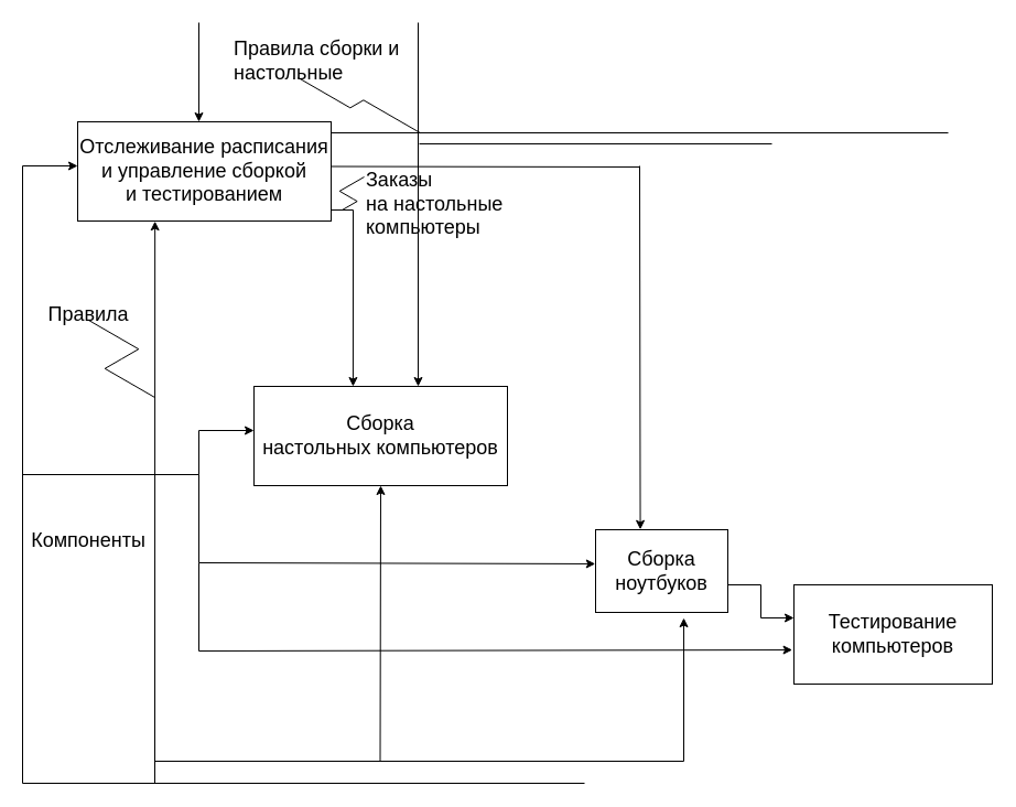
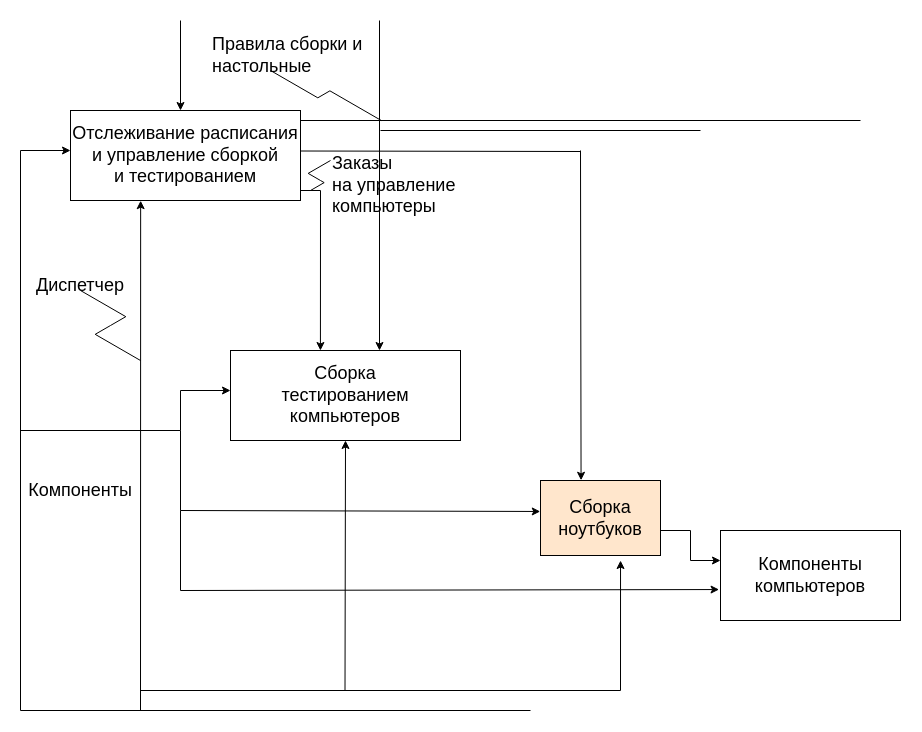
  <mxCell id="0" />
  <mxCell id="1" parent="0" />
  <mxCell id="2" value="" style="endArrow=classic;html=1;rounded=0;" edge="1" parent="1"><mxGeometry width="50" height="50" relative="1" as="geometry"><mxPoint x="180" y="20" as="sourcePoint" /><mxPoint x="180" y="110" as="targetPoint" /></mxGeometry></mxCell>
  <mxCell id="3" value="Отслеживание расписания и управление сборкой &lt;br&gt;и тестированием" style="rounded=0;whiteSpace=wrap;html=1;fontSize=18;" vertex="1" parent="1"><mxGeometry x="70" y="110" width="230" height="90" as="geometry" /></mxCell>
  <mxCell id="4" value="" style="endArrow=classic;html=1;rounded=0;fontSize=18;" edge="1" parent="1"><mxGeometry width="50" height="50" relative="1" as="geometry"><mxPoint x="20" y="150" as="sourcePoint" /><mxPoint x="70" y="150" as="targetPoint" /></mxGeometry></mxCell>
  <mxCell id="5" value="" style="endArrow=none;html=1;rounded=0;fontSize=18;" edge="1" parent="1"><mxGeometry width="50" height="50" relative="1" as="geometry"><mxPoint x="20" y="710" as="sourcePoint" /><mxPoint x="20" y="150" as="targetPoint" /></mxGeometry></mxCell>
  <mxCell id="6" value="" style="endArrow=none;html=1;rounded=0;fontSize=18;" edge="1" parent="1"><mxGeometry width="50" height="50" relative="1" as="geometry"><mxPoint x="20" y="710" as="sourcePoint" /><mxPoint x="530" y="710" as="targetPoint" /></mxGeometry></mxCell>
  <mxCell id="7" value="" style="endArrow=none;html=1;rounded=0;fontSize=18;" edge="1" parent="1"><mxGeometry width="50" height="50" relative="1" as="geometry"><mxPoint x="20" y="430" as="sourcePoint" /><mxPoint x="180" y="430" as="targetPoint" /></mxGeometry></mxCell>
  <mxCell id="8" value="" style="endArrow=classic;html=1;rounded=0;fontSize=18;entryX=0.305;entryY=1.002;entryDx=0;entryDy=0;entryPerimeter=0;" edge="1" parent="1" target="3"><mxGeometry width="50" height="50" relative="1" as="geometry"><mxPoint x="140" y="710" as="sourcePoint" /><mxPoint x="140" y="580" as="targetPoint" /></mxGeometry></mxCell>
  <mxCell id="9" value="" style="endArrow=none;html=1;rounded=0;fontSize=18;" edge="1" parent="1"><mxGeometry width="50" height="50" relative="1" as="geometry"><mxPoint x="180" y="430" as="sourcePoint" /><mxPoint x="180" y="390" as="targetPoint" /></mxGeometry></mxCell>
  <mxCell id="10" value="" style="endArrow=classic;html=1;rounded=0;fontSize=18;" edge="1" parent="1"><mxGeometry width="50" height="50" relative="1" as="geometry"><mxPoint x="180" y="390" as="sourcePoint" /><mxPoint x="230" y="390" as="targetPoint" /></mxGeometry></mxCell>
- <mxCell id="11" value="Сборка &lt;br&gt;настольных компьютеров" style="rounded=0;whiteSpace=wrap;html=1;fontSize=18;" vertex="1" parent="1"><mxGeometry x="230" y="350" width="230" height="90" as="geometry" /></mxCell>
+ <mxCell id="11" value="Сборка &lt;br&gt;тестированием компьютеров" style="rounded=0;whiteSpace=wrap;html=1;fontSize=18;" vertex="1" parent="1"><mxGeometry x="230" y="350" width="230" height="90" as="geometry" /></mxCell>
  <mxCell id="12" value="" style="endArrow=none;html=1;rounded=0;fontSize=18;" edge="1" parent="1"><mxGeometry width="50" height="50" relative="1" as="geometry"><mxPoint x="300" y="190" as="sourcePoint" /><mxPoint x="320" y="190" as="targetPoint" /></mxGeometry></mxCell>
  <mxCell id="13" value="" style="endArrow=classic;html=1;rounded=0;fontSize=18;entryX=0.391;entryY=0;entryDx=0;entryDy=0;entryPerimeter=0;" edge="1" parent="1" target="11"><mxGeometry width="50" height="50" relative="1" as="geometry"><mxPoint x="320" y="190" as="sourcePoint" /><mxPoint x="320" y="340" as="targetPoint" /></mxGeometry></mxCell>
  <mxCell id="14" value="" style="endArrow=none;html=1;rounded=0;fontSize=18;" edge="1" parent="1"><mxGeometry width="50" height="50" relative="1" as="geometry"><mxPoint x="300" y="120" as="sourcePoint" /><mxPoint x="860" y="120" as="targetPoint" /></mxGeometry></mxCell>
  <mxCell id="15" value="" style="endArrow=classic;html=1;rounded=0;fontSize=18;" edge="1" parent="1"><mxGeometry width="50" height="50" relative="1" as="geometry"><mxPoint x="379" y="20" as="sourcePoint" /><mxPoint x="379" y="350" as="targetPoint" /></mxGeometry></mxCell>
  <mxCell id="16" value="" style="edgeStyle=isometricEdgeStyle;endArrow=none;html=1;rounded=0;fontSize=18;" edge="1" parent="1"><mxGeometry width="50" height="100" relative="1" as="geometry"><mxPoint x="310" y="190" as="sourcePoint" /><mxPoint x="330" y="160" as="targetPoint" /><Array as="points"><mxPoint x="320" y="180" /></Array></mxGeometry></mxCell>
- <mxCell id="17" value="Заказы&lt;br&gt;на настольные компьютеры" style="text;html=1;strokeColor=none;fillColor=none;align=left;verticalAlign=middle;whiteSpace=wrap;rounded=0;fontSize=18;" vertex="1" parent="1"><mxGeometry x="330" y="170" width="130" height="30" as="geometry" /></mxCell>
+ <mxCell id="17" value="Заказы&lt;br&gt;на управление компьютеры" style="text;html=1;strokeColor=none;fillColor=none;align=left;verticalAlign=middle;whiteSpace=wrap;rounded=0;fontSize=18;" vertex="1" parent="1"><mxGeometry x="330" y="170" width="130" height="30" as="geometry" /></mxCell>
  <mxCell id="18" value="" style="edgeStyle=isometricEdgeStyle;endArrow=none;html=1;elbow=vertical;rounded=0;fontSize=18;" edge="1" parent="1"><mxGeometry width="50" height="100" relative="1" as="geometry"><mxPoint x="140" y="360" as="sourcePoint" /><mxPoint x="80" y="290" as="targetPoint" /></mxGeometry></mxCell>
- <mxCell id="19" value="Правила" style="text;html=1;strokeColor=none;fillColor=none;align=center;verticalAlign=middle;whiteSpace=wrap;rounded=0;fontSize=18;" vertex="1" parent="1"><mxGeometry x="50" y="270" width="60" height="30" as="geometry" /></mxCell>
+ <mxCell id="19" value="Диспетчер" style="text;html=1;strokeColor=none;fillColor=none;align=center;verticalAlign=middle;whiteSpace=wrap;rounded=0;fontSize=18;" vertex="1" parent="1"><mxGeometry x="50" y="270" width="60" height="30" as="geometry" /></mxCell>
  <mxCell id="20" value="Компоненты" style="text;html=1;strokeColor=none;fillColor=none;align=center;verticalAlign=middle;whiteSpace=wrap;rounded=0;fontSize=18;" vertex="1" parent="1"><mxGeometry x="50" y="475" width="60" height="30" as="geometry" /></mxCell>
  <mxCell id="21" value="" style="edgeStyle=isometricEdgeStyle;endArrow=none;html=1;elbow=vertical;rounded=0;fontSize=18;" edge="1" parent="1"><mxGeometry width="50" height="100" relative="1" as="geometry"><mxPoint x="380.8" y="120" as="sourcePoint" /><mxPoint x="270" y="70" as="targetPoint" /><Array as="points"><mxPoint x="330" y="90" /></Array></mxGeometry></mxCell>
  <mxCell id="22" value="Правила сборки и настольные" style="text;html=1;strokeColor=none;fillColor=none;align=left;verticalAlign=middle;whiteSpace=wrap;rounded=0;fontSize=18;" vertex="1" parent="1"><mxGeometry x="210" y="40" width="160" height="30" as="geometry" /></mxCell>
  <mxCell id="23" value="" style="endArrow=none;html=1;rounded=0;fontSize=18;" edge="1" parent="1"><mxGeometry width="50" height="50" relative="1" as="geometry"><mxPoint x="300" y="150.5" as="sourcePoint" /><mxPoint x="580" y="151" as="targetPoint" /></mxGeometry></mxCell>
  <mxCell id="24" value="" style="endArrow=none;html=1;rounded=0;fontSize=18;" edge="1" parent="1"><mxGeometry width="50" height="50" relative="1" as="geometry"><mxPoint x="380" y="130" as="sourcePoint" /><mxPoint x="700" y="130" as="targetPoint" /></mxGeometry></mxCell>
  <mxCell id="25" value="" style="endArrow=none;html=1;rounded=0;fontSize=18;" edge="1" parent="1"><mxGeometry width="50" height="50" relative="1" as="geometry"><mxPoint x="180" y="510" as="sourcePoint" /><mxPoint x="180" y="430" as="targetPoint" /></mxGeometry></mxCell>
- <mxCell id="26" value="Сборка ноутбуков" style="rounded=0;whiteSpace=wrap;html=1;fontSize=18;" vertex="1" parent="1"><mxGeometry y="480" width="120" height="75" as="geometry" x="540" /></mxCell>
+ <mxCell id="26" value="Сборка ноутбуков" style="rounded=0;whiteSpace=wrap;html=1;fontSize=18;fillColor=#ffe6cc;" vertex="1" parent="1"><mxGeometry y="480" width="120" height="75" as="geometry" x="540" /></mxCell>
  <mxCell id="27" value="" style="endArrow=classic;html=1;rounded=0;fontSize=18;entryX=0.338;entryY=-0.003;entryDx=0;entryDy=0;entryPerimeter=0;" edge="1" parent="1" target="26"><mxGeometry width="50" height="50" relative="1" as="geometry"><mxPoint x="580" y="150" as="sourcePoint" /><mxPoint x="630" y="100" as="targetPoint" /></mxGeometry></mxCell>
  <mxCell id="28" value="" style="endArrow=classic;html=1;rounded=0;fontSize=18;entryX=-0.002;entryY=0.413;entryDx=0;entryDy=0;entryPerimeter=0;" edge="1" parent="1" target="26"><mxGeometry width="50" height="50" relative="1" as="geometry"><mxPoint x="180" y="510" as="sourcePoint" /><mxPoint x="230" y="460" as="targetPoint" /></mxGeometry></mxCell>
  <mxCell id="29" value="" style="endArrow=none;html=1;rounded=0;fontSize=18;" edge="1" parent="1"><mxGeometry width="50" height="50" relative="1" as="geometry"><mxPoint x="140" y="690" as="sourcePoint" /><mxPoint x="620" y="690" as="targetPoint" /></mxGeometry></mxCell>
  <mxCell id="30" value="" style="endArrow=classic;html=1;rounded=0;fontSize=18;entryX=0.667;entryY=1.067;entryDx=0;entryDy=0;entryPerimeter=0;" edge="1" parent="1" target="26"><mxGeometry width="50" height="50" relative="1" as="geometry"><mxPoint x="620" y="690" as="sourcePoint" /><mxPoint x="670" y="640" as="targetPoint" /></mxGeometry></mxCell>
  <mxCell id="31" value="" style="endArrow=none;html=1;rounded=0;fontSize=18;" edge="1" parent="1"><mxGeometry width="50" height="50" relative="1" as="geometry"><mxPoint x="180" y="590" as="sourcePoint" /><mxPoint x="180" y="510" as="targetPoint" /></mxGeometry></mxCell>
  <mxCell id="32" value="" style="edgeStyle=elbowEdgeStyle;elbow=horizontal;endArrow=classic;html=1;rounded=0;fontSize=18;" edge="1" parent="1"><mxGeometry width="50" height="50" relative="1" as="geometry"><mxPoint x="660" y="530" as="sourcePoint" /><mxPoint x="720" y="560" as="targetPoint" /></mxGeometry></mxCell>
- <mxCell id="33" value="Тестирование компьютеров" style="rounded=0;whiteSpace=wrap;html=1;fontSize=18;" vertex="1" parent="1"><mxGeometry x="720" y="530" width="180" height="90" as="geometry" /></mxCell>
+ <mxCell id="33" value="Компоненты компьютеров" style="rounded=0;whiteSpace=wrap;html=1;fontSize=18;" vertex="1" parent="1"><mxGeometry x="720" y="530" width="180" height="90" as="geometry" /></mxCell>
  <mxCell id="34" value="" style="endArrow=classic;html=1;rounded=0;fontSize=18;entryX=-0.008;entryY=0.656;entryDx=0;entryDy=0;entryPerimeter=0;" edge="1" parent="1" target="33"><mxGeometry width="50" height="50" relative="1" as="geometry"><mxPoint x="180" y="590" as="sourcePoint" /><mxPoint x="230" y="540" as="targetPoint" /></mxGeometry></mxCell>
  <mxCell id="35" value="" style="endArrow=classic;html=1;rounded=0;fontSize=18;entryX=0.5;entryY=1;entryDx=0;entryDy=0;" edge="1" parent="1" target="11"><mxGeometry width="50" height="50" relative="1" as="geometry"><mxPoint x="344.5" y="690" as="sourcePoint" /><mxPoint x="344.5" y="450" as="targetPoint" /></mxGeometry></mxCell>
